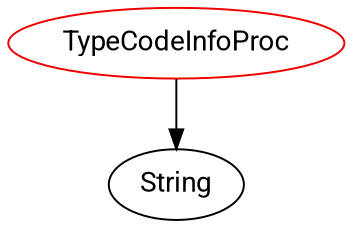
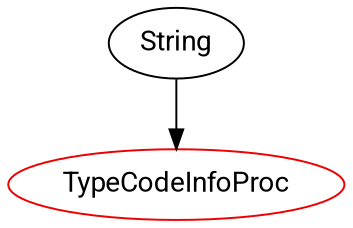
  digraph {
    fontname=Roboto
    node [fontname=Roboto]
    n1 [color=red2 label=TypeCodeInfoProc shape=oval]
    String
-   n1 -> String [fontname=Roboto]
+   String -> n1 [fontname=Roboto]
  }
